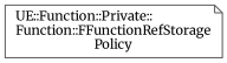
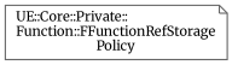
  digraph {
    rankdir=LR
    fontname=Merriweather
-   n1 [color=grey40 fillcolor=white fontname=Merriweather fontsize=10 height=0.2 label="UE::Function::Private::\lFunction::FFunctionRefStorage\lPolicy" shape=note style=filled width=0.4]
+   n1 [color=grey40 fillcolor=white fontname=Merriweather fontsize=10 height=0.2 label="UE::Core::Private::\lFunction::FFunctionRefStorage\lPolicy" shape=note style=filled width=0.4]
  }
